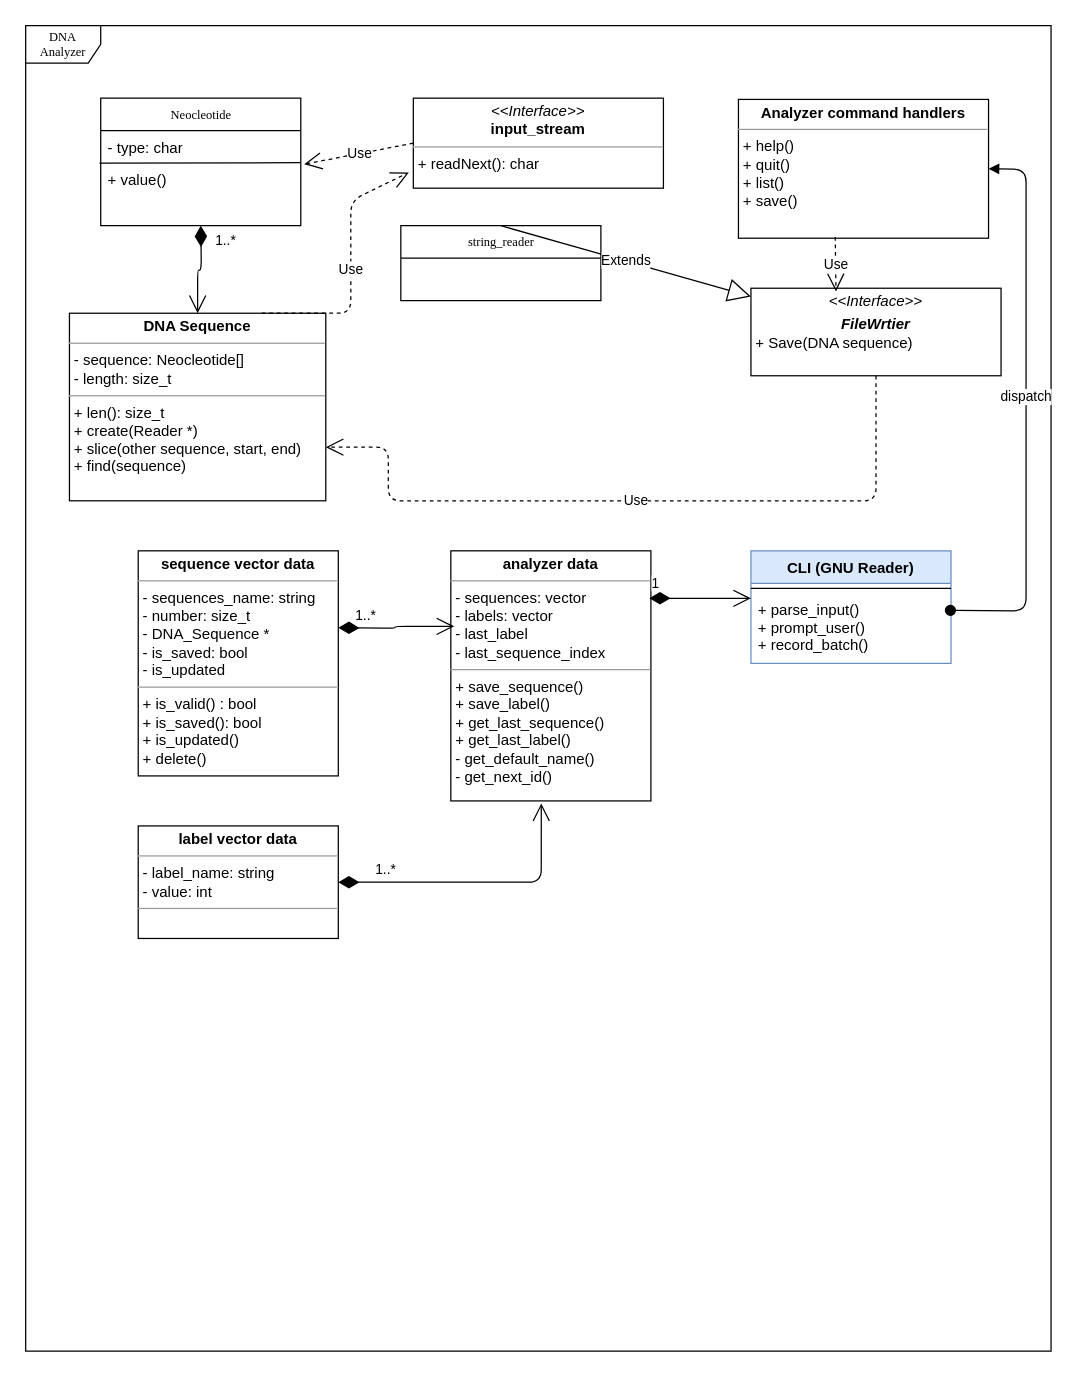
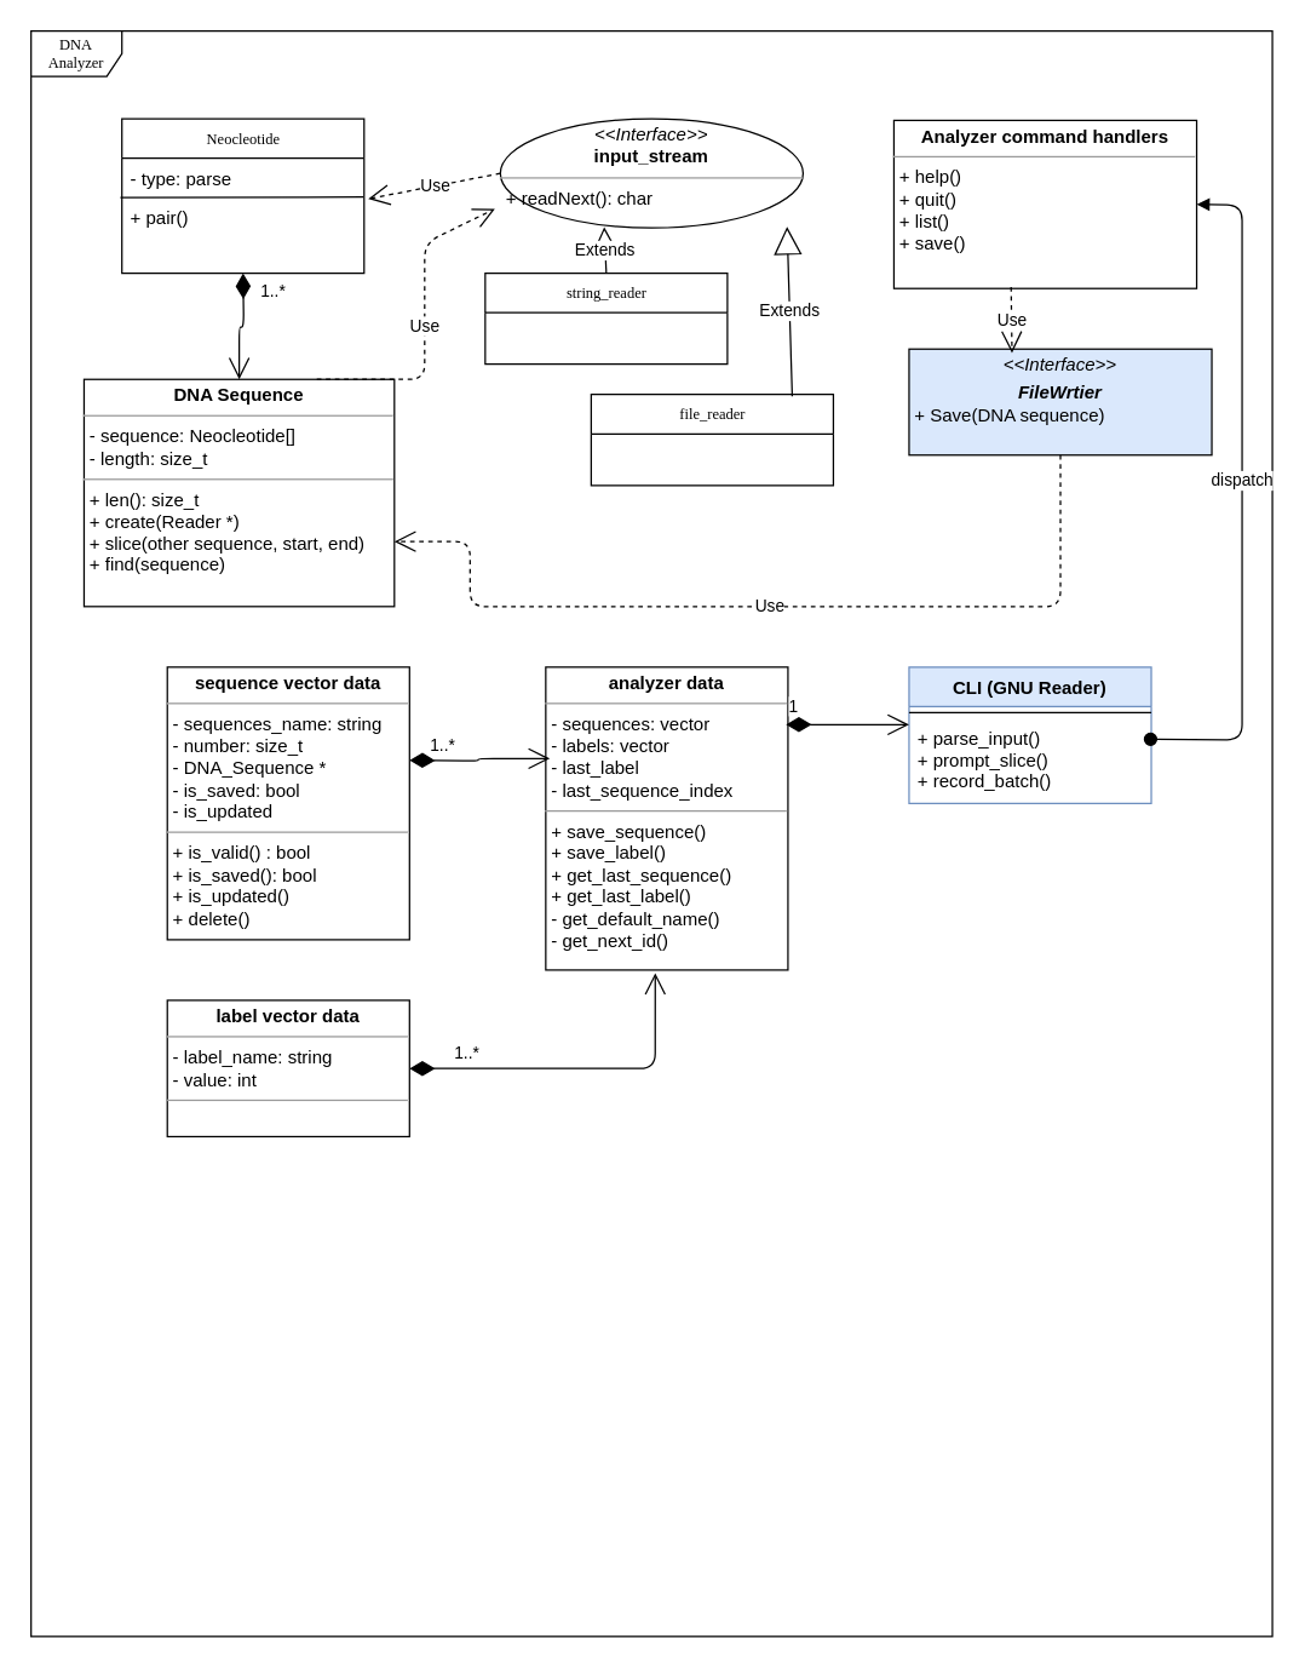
  <mxCell id="0" />
  <mxCell id="1" parent="0" />
  <mxCell id="2" value="DNA Analyzer" style="shape=umlFrame;whiteSpace=wrap;html=1;rounded=0;shadow=0;comic=0;labelBackgroundColor=none;strokeColor=#000000;strokeWidth=1;fillColor=#ffffff;fontFamily=Verdana;fontSize=10;fontColor=#000000;align=center;" parent="1" vertex="1"><mxGeometry x="20" y="20" width="820" height="1060" as="geometry" /></mxCell>
  <mxCell id="3" value="Neocleotide" style="swimlane;html=1;fontStyle=0;childLayout=stackLayout;horizontal=1;startSize=26;fillColor=none;horizontalStack=0;resizeParent=1;resizeLast=0;collapsible=1;marginBottom=0;swimlaneFillColor=#ffffff;rounded=0;shadow=0;comic=0;labelBackgroundColor=none;strokeColor=#000000;strokeWidth=1;fontFamily=Verdana;fontSize=10;fontColor=#000000;align=center;" parent="1" vertex="1"><mxGeometry x="80" y="78" width="160" height="102" as="geometry" /></mxCell>
- <mxCell id="4" value="- type: char" style="text;html=1;strokeColor=none;fillColor=none;align=left;verticalAlign=top;spacingLeft=4;spacingRight=4;whiteSpace=wrap;overflow=hidden;rotatable=0;points=[[0,0.5],[1,0.5]];portConstraint=eastwest;" parent="3" vertex="1"><mxGeometry y="26" width="160" height="26" as="geometry" /></mxCell>
- <mxCell id="5" value="+ value()" style="text;html=1;strokeColor=none;fillColor=none;align=left;verticalAlign=top;spacingLeft=4;spacingRight=4;whiteSpace=wrap;overflow=hidden;rotatable=0;points=[[0,0.5],[1,0.5]];portConstraint=eastwest;" parent="3" vertex="1"><mxGeometry y="52" width="160" height="26" as="geometry" /></mxCell>
+ <mxCell id="4" value="- type: parse" style="text;html=1;strokeColor=none;fillColor=none;align=left;verticalAlign=top;spacingLeft=4;spacingRight=4;whiteSpace=wrap;overflow=hidden;rotatable=0;points=[[0,0.5],[1,0.5]];portConstraint=eastwest;" parent="3" vertex="1"><mxGeometry y="26" width="160" height="26" as="geometry" /></mxCell>
+ <mxCell id="5" value="+ pair()" style="text;html=1;strokeColor=none;fillColor=none;align=left;verticalAlign=top;spacingLeft=4;spacingRight=4;whiteSpace=wrap;overflow=hidden;rotatable=0;points=[[0,0.5],[1,0.5]];portConstraint=eastwest;" parent="3" vertex="1"><mxGeometry y="52" width="160" height="26" as="geometry" /></mxCell>
  <mxCell id="6" value="" style="endArrow=none;html=1;entryX=0.997;entryY=-0.015;entryDx=0;entryDy=0;entryPerimeter=0;" parent="3" target="5" edge="1"><mxGeometry width="50" height="50" relative="1" as="geometry"><mxPoint x="-1" y="52" as="sourcePoint" /><mxPoint x="240" y="82" as="targetPoint" /></mxGeometry></mxCell>
- <mxCell id="7" value="&lt;p style=&quot;margin: 0px ; margin-top: 4px ; text-align: center&quot;&gt;&lt;i&gt;&amp;lt;&amp;lt;Interface&amp;gt;&amp;gt;&lt;/i&gt;&lt;br&gt;&lt;b&gt;input_stream&lt;/b&gt;&lt;/p&gt;&lt;hr size=&quot;1&quot;&gt;&lt;p style=&quot;margin: 0px ; margin-left: 4px&quot;&gt;+ readNext(): char&lt;br&gt;&lt;br&gt;&lt;/p&gt;" style="verticalAlign=top;align=left;overflow=fill;fontSize=12;fontFamily=Helvetica;html=1;rounded=0;shadow=0;comic=0;labelBackgroundColor=none;strokeColor=#000000;strokeWidth=1;fillColor=#ffffff;" parent="1" vertex="1"><mxGeometry x="330" y="78" width="200" height="72" as="geometry" /></mxCell>
+ <mxCell id="7" value="&lt;p style=&quot;margin: 0px ; margin-top: 4px ; text-align: center&quot;&gt;&lt;i&gt;&amp;lt;&amp;lt;Interface&amp;gt;&amp;gt;&lt;/i&gt;&lt;br&gt;&lt;b&gt;input_stream&lt;/b&gt;&lt;/p&gt;&lt;hr size=&quot;1&quot;&gt;&lt;p style=&quot;margin: 0px ; margin-left: 4px&quot;&gt;+ readNext(): char&lt;br&gt;&lt;br&gt;&lt;/p&gt;" style="ellipse;verticalAlign=top;align=left;overflow=fill;fontSize=12;fontFamily=Helvetica;html=1;shadow=0;comic=0;labelBackgroundColor=none;strokeColor=#000000;strokeWidth=1;fillColor=#ffffff;" parent="1" vertex="1"><mxGeometry x="330" y="78" width="200" height="72" as="geometry" /></mxCell>
  <mxCell id="8" value="&lt;p style=&quot;margin: 0px ; margin-top: 4px ; text-align: center&quot;&gt;&lt;b&gt;DNA Sequence&lt;/b&gt;&lt;/p&gt;&lt;hr size=&quot;1&quot;&gt;&lt;p style=&quot;margin: 0px ; margin-left: 4px&quot;&gt;- sequence: Neocleotide[]&lt;br&gt;- length: size_t&lt;/p&gt;&lt;hr size=&quot;1&quot;&gt;&lt;p style=&quot;margin: 0px ; margin-left: 4px&quot;&gt;+ len(): size_t&lt;br&gt;+ create(Reader *)&lt;/p&gt;&lt;p style=&quot;margin: 0px ; margin-left: 4px&quot;&gt;+ slice(other sequence, start, end)&amp;nbsp;&lt;/p&gt;&lt;p style=&quot;margin: 0px ; margin-left: 4px&quot;&gt;+ find(sequence)&lt;/p&gt;" style="verticalAlign=top;align=left;overflow=fill;fontSize=12;fontFamily=Helvetica;html=1;rounded=0;shadow=0;comic=0;labelBackgroundColor=none;strokeColor=#000000;strokeWidth=1;fillColor=#ffffff;" parent="1" vertex="1"><mxGeometry x="55" y="250" width="205" height="150" as="geometry" /></mxCell>
  <mxCell id="9" style="edgeStyle=orthogonalEdgeStyle;rounded=0;html=1;dashed=1;labelBackgroundColor=none;startFill=0;endArrow=open;endFill=0;endSize=10;fontFamily=Verdana;fontSize=10;" parent="1" edge="1"><mxGeometry relative="1" as="geometry"><Array as="points" /><mxPoint x="640" y="300" as="sourcePoint" /></mxGeometry></mxCell>
  <mxCell id="10" value="1..*" style="endArrow=open;html=1;endSize=12;startArrow=diamondThin;startSize=14;startFill=1;edgeStyle=orthogonalEdgeStyle;align=left;verticalAlign=bottom;entryX=0.5;entryY=0;entryDx=0;entryDy=0;" parent="1" target="8" edge="1"><mxGeometry x="-0.429" y="10" relative="1" as="geometry"><mxPoint x="160" y="180" as="sourcePoint" /><mxPoint x="160" y="180" as="targetPoint" /><mxPoint as="offset" /></mxGeometry></mxCell>
  <mxCell id="11" value="Use" style="endArrow=open;endSize=12;dashed=1;html=1;exitX=0;exitY=0.5;exitDx=0;exitDy=0;entryX=1.017;entryY=0.032;entryDx=0;entryDy=0;entryPerimeter=0;" parent="1" source="7" target="5" edge="1"><mxGeometry width="160" relative="1" as="geometry"><mxPoint x="590.22" y="260.01" as="sourcePoint" /><mxPoint x="680.8" y="259.94" as="targetPoint" /></mxGeometry></mxCell>
  <mxCell id="12" value="Use" style="endArrow=open;endSize=12;dashed=1;html=1;exitX=0.75;exitY=0;exitDx=0;exitDy=0;entryX=-0.018;entryY=0.825;entryDx=0;entryDy=0;entryPerimeter=0;" parent="1" source="8" target="7" edge="1"><mxGeometry width="160" relative="1" as="geometry"><mxPoint x="340" y="139" as="sourcePoint" /><mxPoint x="252.72" y="140.832" as="targetPoint" /><Array as="points"><mxPoint x="280" y="250" /><mxPoint x="280" y="160" /></Array></mxGeometry></mxCell>
  <mxCell id="13" value="string_reader" style="swimlane;html=1;fontStyle=0;childLayout=stackLayout;horizontal=1;startSize=26;fillColor=none;horizontalStack=0;resizeParent=1;resizeLast=0;collapsible=1;marginBottom=0;swimlaneFillColor=#ffffff;rounded=0;shadow=0;comic=0;labelBackgroundColor=none;strokeColor=#000000;strokeWidth=1;fontFamily=Verdana;fontSize=10;fontColor=#000000;align=center;" parent="1" vertex="1"><mxGeometry x="320" y="180" width="160" height="60" as="geometry" /></mxCell>
- <mxCell id="14" value="Extends" style="endArrow=block;endSize=16;endFill=0;html=1;exitX=0.5;exitY=0;exitDx=0;exitDy=0;" parent="1" source="13" target="18" edge="1"><mxGeometry width="160" relative="1" as="geometry"><mxPoint x="399" y="239" as="sourcePoint" /><mxPoint x="510" y="440" as="targetPoint" /></mxGeometry></mxCell>
+ <mxCell id="14" value="Extends" style="endArrow=block;endSize=16;endFill=0;html=1;entryX=0.343;entryY=0.992;entryDx=0;entryDy=0;entryPerimeter=0;exitX=0.5;exitY=0;exitDx=0;exitDy=0;" parent="1" source="13" target="7" edge="1"><mxGeometry width="160" relative="1" as="geometry"><mxPoint x="399" y="239" as="sourcePoint" /><mxPoint x="510" y="440" as="targetPoint" /></mxGeometry></mxCell>
+ <mxCell id="15" value="file_reader" style="swimlane;html=1;fontStyle=0;childLayout=stackLayout;horizontal=1;startSize=26;fillColor=none;horizontalStack=0;resizeParent=1;resizeLast=0;collapsible=1;marginBottom=0;swimlaneFillColor=#ffffff;rounded=0;shadow=0;comic=0;labelBackgroundColor=none;strokeColor=#000000;strokeWidth=1;fontFamily=Verdana;fontSize=10;fontColor=#000000;align=center;" parent="1" vertex="1"><mxGeometry x="390" y="260" width="160" height="60" as="geometry" /></mxCell>
+ <mxCell id="16" value="Extends" style="endArrow=block;endSize=16;endFill=0;html=1;entryX=0.947;entryY=0.989;entryDx=0;entryDy=0;entryPerimeter=0;exitX=0.83;exitY=0.02;exitDx=0;exitDy=0;exitPerimeter=0;" parent="1" target="7" edge="1" source="15"><mxGeometry width="160" relative="1" as="geometry"><mxPoint x="519" y="320" as="sourcePoint" /><mxPoint x="407.26" y="186.124" as="targetPoint" /></mxGeometry></mxCell>
  <mxCell id="17" value="&lt;p style=&quot;margin: 0px ; margin-top: 4px ; text-align: center&quot;&gt;&lt;b&gt;Analyzer command handlers&lt;/b&gt;&lt;/p&gt;&lt;hr size=&quot;1&quot;&gt;&lt;p style=&quot;margin: 0px ; margin-left: 4px&quot;&gt;+ help()&lt;br&gt;+ quit()&lt;/p&gt;&lt;p style=&quot;margin: 0px ; margin-left: 4px&quot;&gt;+ list()&lt;/p&gt;&lt;p style=&quot;margin: 0px ; margin-left: 4px&quot;&gt;+ save()&lt;/p&gt;" style="verticalAlign=top;align=left;overflow=fill;fontSize=12;fontFamily=Helvetica;html=1;rounded=0;shadow=0;comic=0;labelBackgroundColor=none;strokeColor=#000000;strokeWidth=1;fillColor=#ffffff;" parent="1" vertex="1"><mxGeometry x="590" y="79" width="200" height="111" as="geometry" /></mxCell>
- <mxCell id="18" value="&lt;p style=&quot;margin: 0px ; margin-top: 4px ; text-align: center&quot;&gt;&lt;i&gt;&amp;lt;&amp;lt;Interface&amp;gt;&amp;gt;&lt;/i&gt;&lt;br&gt;&lt;/p&gt;&lt;p style=&quot;margin: 0px ; margin-top: 4px ; text-align: center&quot;&gt;&lt;i&gt;&lt;b&gt;FileWrtier&lt;/b&gt;&lt;/i&gt;&lt;/p&gt;&lt;p style=&quot;margin: 0px ; margin-left: 4px&quot;&gt;+ Save(DNA sequence)&lt;br&gt;&lt;/p&gt;" style="verticalAlign=top;align=left;overflow=fill;fontSize=12;fontFamily=Helvetica;html=1;rounded=0;shadow=0;comic=0;labelBackgroundColor=none;strokeColor=#000000;strokeWidth=1;fillColor=#ffffff;" parent="1" vertex="1"><mxGeometry x="600" y="230" width="200" height="70" as="geometry" /></mxCell>
+ <mxCell id="18" value="&lt;p style=&quot;margin: 0px ; margin-top: 4px ; text-align: center&quot;&gt;&lt;i&gt;&amp;lt;&amp;lt;Interface&amp;gt;&amp;gt;&lt;/i&gt;&lt;br&gt;&lt;/p&gt;&lt;p style=&quot;margin: 0px ; margin-top: 4px ; text-align: center&quot;&gt;&lt;i&gt;&lt;b&gt;FileWrtier&lt;/b&gt;&lt;/i&gt;&lt;/p&gt;&lt;p style=&quot;margin: 0px ; margin-left: 4px&quot;&gt;+ Save(DNA sequence)&lt;br&gt;&lt;/p&gt;" style="verticalAlign=top;align=left;overflow=fill;fontSize=12;fontFamily=Helvetica;html=1;rounded=0;shadow=0;comic=0;labelBackgroundColor=none;strokeColor=#000000;strokeWidth=1;fillColor=#dae8fc;" parent="1" vertex="1"><mxGeometry x="600" y="230" width="200" height="70" as="geometry" /></mxCell>
  <mxCell id="19" value="Use" style="endArrow=open;endSize=12;dashed=1;html=1;exitX=0.387;exitY=0.992;exitDx=0;exitDy=0;entryX=0.34;entryY=0.036;entryDx=0;entryDy=0;entryPerimeter=0;exitPerimeter=0;" parent="1" source="17" target="18" edge="1"><mxGeometry width="160" relative="1" as="geometry"><mxPoint x="340" y="139" as="sourcePoint" /><mxPoint x="252.72" y="140.832" as="targetPoint" /></mxGeometry></mxCell>
  <mxCell id="20" value="Use" style="endArrow=open;endSize=12;dashed=1;html=1;exitX=0.5;exitY=1;exitDx=0;exitDy=0;entryX=1;entryY=0.714;entryDx=0;entryDy=0;entryPerimeter=0;" parent="1" source="18" target="8" edge="1"><mxGeometry width="160" relative="1" as="geometry"><mxPoint x="350" y="149" as="sourcePoint" /><mxPoint x="262.72" y="150.832" as="targetPoint" /><Array as="points"><mxPoint x="700" y="400" /><mxPoint x="310" y="400" /><mxPoint x="310" y="357" /></Array></mxGeometry></mxCell>
  <mxCell id="21" value="CLI (GNU Reader)" style="swimlane;fontStyle=1;align=center;verticalAlign=top;childLayout=stackLayout;horizontal=1;startSize=26;horizontalStack=0;resizeParent=1;resizeParentMax=0;resizeLast=0;collapsible=1;marginBottom=0;fillColor=#dae8fc;strokeColor=#6c8ebf;" vertex="1" parent="1"><mxGeometry x="600" y="440" width="160" height="90" as="geometry" /></mxCell>
  <mxCell id="22" value="" style="line;strokeWidth=1;fillColor=none;align=left;verticalAlign=middle;spacingTop=-1;spacingLeft=3;spacingRight=3;rotatable=0;labelPosition=right;points=[];portConstraint=eastwest;" vertex="1" parent="21"><mxGeometry y="26" width="160" height="8" as="geometry" /></mxCell>
- <mxCell id="23" value="+ parse_input()&#10;+ prompt_user()&#10;+ record_batch()" style="text;strokeColor=none;fillColor=none;align=left;verticalAlign=top;spacingLeft=4;spacingRight=4;overflow=hidden;rotatable=0;points=[[0,0.5],[1,0.5]];portConstraint=eastwest;" vertex="1" parent="21"><mxGeometry y="34" width="160" height="56" as="geometry" /></mxCell>
+ <mxCell id="23" value="+ parse_input()&#10;+ prompt_slice()&#10;+ record_batch()" style="text;strokeColor=none;fillColor=none;align=left;verticalAlign=top;spacingLeft=4;spacingRight=4;overflow=hidden;rotatable=0;points=[[0,0.5],[1,0.5]];portConstraint=eastwest;" vertex="1" parent="21"><mxGeometry y="34" width="160" height="56" as="geometry" /></mxCell>
  <mxCell id="24" value="dispatch" style="html=1;verticalAlign=bottom;startArrow=oval;startFill=1;endArrow=block;startSize=8;exitX=0.997;exitY=0.243;exitDx=0;exitDy=0;exitPerimeter=0;entryX=1;entryY=0.5;entryDx=0;entryDy=0;" edge="1" parent="1" source="23" target="17"><mxGeometry width="60" relative="1" as="geometry"><mxPoint x="520" y="910" as="sourcePoint" /><mxPoint x="580" y="910" as="targetPoint" /><Array as="points"><mxPoint x="820" y="488" /><mxPoint x="820" y="135" /></Array></mxGeometry></mxCell>
  <mxCell id="25" value="&lt;p style=&quot;margin: 0px ; margin-top: 4px ; text-align: center&quot;&gt;&lt;b&gt;analyzer data&lt;/b&gt;&lt;/p&gt;&lt;hr size=&quot;1&quot;&gt;&lt;p style=&quot;margin: 0px ; margin-left: 4px&quot;&gt;- sequences: vector&lt;/p&gt;&lt;p style=&quot;margin: 0px ; margin-left: 4px&quot;&gt;- labels: vector&lt;/p&gt;&lt;p style=&quot;margin: 0px ; margin-left: 4px&quot;&gt;- last_label&lt;/p&gt;&lt;p style=&quot;margin: 0px ; margin-left: 4px&quot;&gt;- last_sequence_index&lt;/p&gt;&lt;hr size=&quot;1&quot;&gt;&lt;p style=&quot;margin: 0px ; margin-left: 4px&quot;&gt;+ save_sequence()&lt;/p&gt;&lt;p style=&quot;margin: 0px ; margin-left: 4px&quot;&gt;+ save_label()&lt;/p&gt;&lt;p style=&quot;margin: 0px ; margin-left: 4px&quot;&gt;+ get_last_sequence()&lt;/p&gt;&lt;p style=&quot;margin: 0px ; margin-left: 4px&quot;&gt;+ get_last_label()&lt;/p&gt;&lt;p style=&quot;margin: 0px ; margin-left: 4px&quot;&gt;- get_default_name()&lt;/p&gt;&lt;p style=&quot;margin: 0px ; margin-left: 4px&quot;&gt;- get_next_id()&lt;/p&gt;&lt;p style=&quot;margin: 0px ; margin-left: 4px&quot;&gt;&lt;br&gt;&lt;/p&gt;" style="verticalAlign=top;align=left;overflow=fill;fontSize=12;fontFamily=Helvetica;html=1;" vertex="1" parent="1"><mxGeometry x="360" y="440" width="160" height="200" as="geometry" /></mxCell>
  <mxCell id="26" value="1" style="endArrow=open;html=1;endSize=12;startArrow=diamondThin;startSize=14;startFill=1;edgeStyle=orthogonalEdgeStyle;align=left;verticalAlign=bottom;exitX=0.992;exitY=0.19;exitDx=0;exitDy=0;exitPerimeter=0;" edge="1" parent="1" source="25"><mxGeometry x="-1" y="3" relative="1" as="geometry"><mxPoint x="530" y="580" as="sourcePoint" /><mxPoint x="600" y="478" as="targetPoint" /></mxGeometry></mxCell>
  <mxCell id="27" value="&lt;p style=&quot;margin: 0px ; margin-top: 4px ; text-align: center&quot;&gt;&lt;b&gt;sequence vector data&lt;/b&gt;&lt;/p&gt;&lt;hr size=&quot;1&quot;&gt;&lt;p style=&quot;margin: 0px ; margin-left: 4px&quot;&gt;- sequences_name: string&lt;/p&gt;&lt;p style=&quot;margin: 0px ; margin-left: 4px&quot;&gt;- number: size_t&lt;/p&gt;&lt;p style=&quot;margin: 0px ; margin-left: 4px&quot;&gt;- DNA_Sequence *&lt;/p&gt;&lt;p style=&quot;margin: 0px ; margin-left: 4px&quot;&gt;- is_saved: bool&lt;/p&gt;&lt;p style=&quot;margin: 0px ; margin-left: 4px&quot;&gt;- is_updated&lt;/p&gt;&lt;hr size=&quot;1&quot;&gt;&lt;p style=&quot;margin: 0px ; margin-left: 4px&quot;&gt;+ is_valid() : bool&lt;/p&gt;&lt;p style=&quot;margin: 0px ; margin-left: 4px&quot;&gt;+ is_saved(): bool&lt;/p&gt;&lt;p style=&quot;margin: 0px ; margin-left: 4px&quot;&gt;+ is_updated()&lt;/p&gt;&lt;p style=&quot;margin: 0px ; margin-left: 4px&quot;&gt;+ delete()&lt;/p&gt;&lt;p style=&quot;margin: 0px ; margin-left: 4px&quot;&gt;&lt;br&gt;&lt;/p&gt;&lt;p style=&quot;margin: 0px ; margin-left: 4px&quot;&gt;&lt;br&gt;&lt;/p&gt;" style="verticalAlign=top;align=left;overflow=fill;fontSize=12;fontFamily=Helvetica;html=1;" vertex="1" parent="1"><mxGeometry x="110" y="440" width="160" height="180" as="geometry" /></mxCell>
  <mxCell id="28" value="1..*" style="endArrow=open;html=1;endSize=12;startArrow=diamondThin;startSize=14;startFill=1;edgeStyle=orthogonalEdgeStyle;align=left;verticalAlign=bottom;exitX=0.992;exitY=0.19;exitDx=0;exitDy=0;exitPerimeter=0;entryX=0.017;entryY=0.302;entryDx=0;entryDy=0;entryPerimeter=0;" edge="1" parent="1" target="25"><mxGeometry x="-0.753" y="2" relative="1" as="geometry"><mxPoint x="270" y="501.5" as="sourcePoint" /><mxPoint x="351" y="501.5" as="targetPoint" /><mxPoint y="1" as="offset" /></mxGeometry></mxCell>
  <mxCell id="29" value="&lt;p style=&quot;margin: 0px ; margin-top: 4px ; text-align: center&quot;&gt;&lt;b&gt;label vector data&lt;/b&gt;&lt;/p&gt;&lt;hr size=&quot;1&quot;&gt;&lt;p style=&quot;margin: 0px ; margin-left: 4px&quot;&gt;- label_name: string&lt;/p&gt;&lt;p style=&quot;margin: 0px ; margin-left: 4px&quot;&gt;- value: int&lt;/p&gt;&lt;hr size=&quot;1&quot;&gt;&lt;p style=&quot;margin: 0px ; margin-left: 4px&quot;&gt;&lt;br&gt;&lt;/p&gt;&lt;p style=&quot;margin: 0px ; margin-left: 4px&quot;&gt;&lt;br&gt;&lt;/p&gt;" style="verticalAlign=top;align=left;overflow=fill;fontSize=12;fontFamily=Helvetica;html=1;" vertex="1" parent="1"><mxGeometry x="110" y="660" width="160" height="90" as="geometry" /></mxCell>
  <mxCell id="30" value="1..*" style="endArrow=open;html=1;endSize=12;startArrow=diamondThin;startSize=14;startFill=1;edgeStyle=orthogonalEdgeStyle;align=left;verticalAlign=bottom;exitX=1;exitY=0.5;exitDx=0;exitDy=0;entryX=0.452;entryY=1.01;entryDx=0;entryDy=0;entryPerimeter=0;" edge="1" parent="1" source="29" target="25"><mxGeometry x="-0.753" y="2" relative="1" as="geometry"><mxPoint x="283.5" y="711.5" as="sourcePoint" /><mxPoint x="340" y="705" as="targetPoint" /><mxPoint y="1" as="offset" /></mxGeometry></mxCell>
